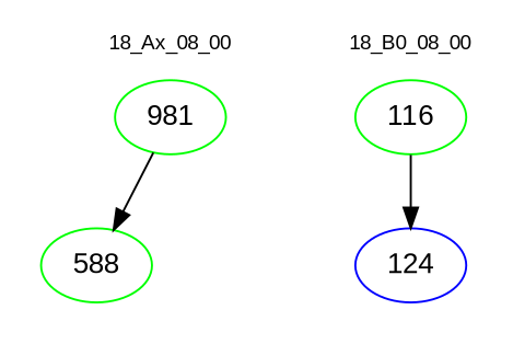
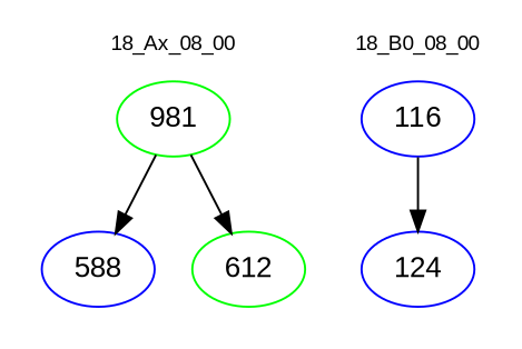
  digraph {
    fontname="Liberation Sans"
    node [color=green fontname="Liberation Sans"]
    edge [color=black fontname="Liberation Sans"]
    n1 [label=981]
-   n2 [label=588]
-   n4 [label=116]
+   n2 [color=blue label=588]
+   n3 [label=612]
+   n4 [color=blue label=116]
    n5 [color=blue label=124]
    subgraph cluster_1 {
      color=white
      fontsize=10
      label="18_Ax_08_00"
      n1
      n2
+     n3
    }
    subgraph cluster_2 {
      color=white
      fontsize=10
      label="18_B0_08_00"
      n4
      n5
    }
    n1 -> n2
+   n1 -> n3
    n4 -> n5
  }
